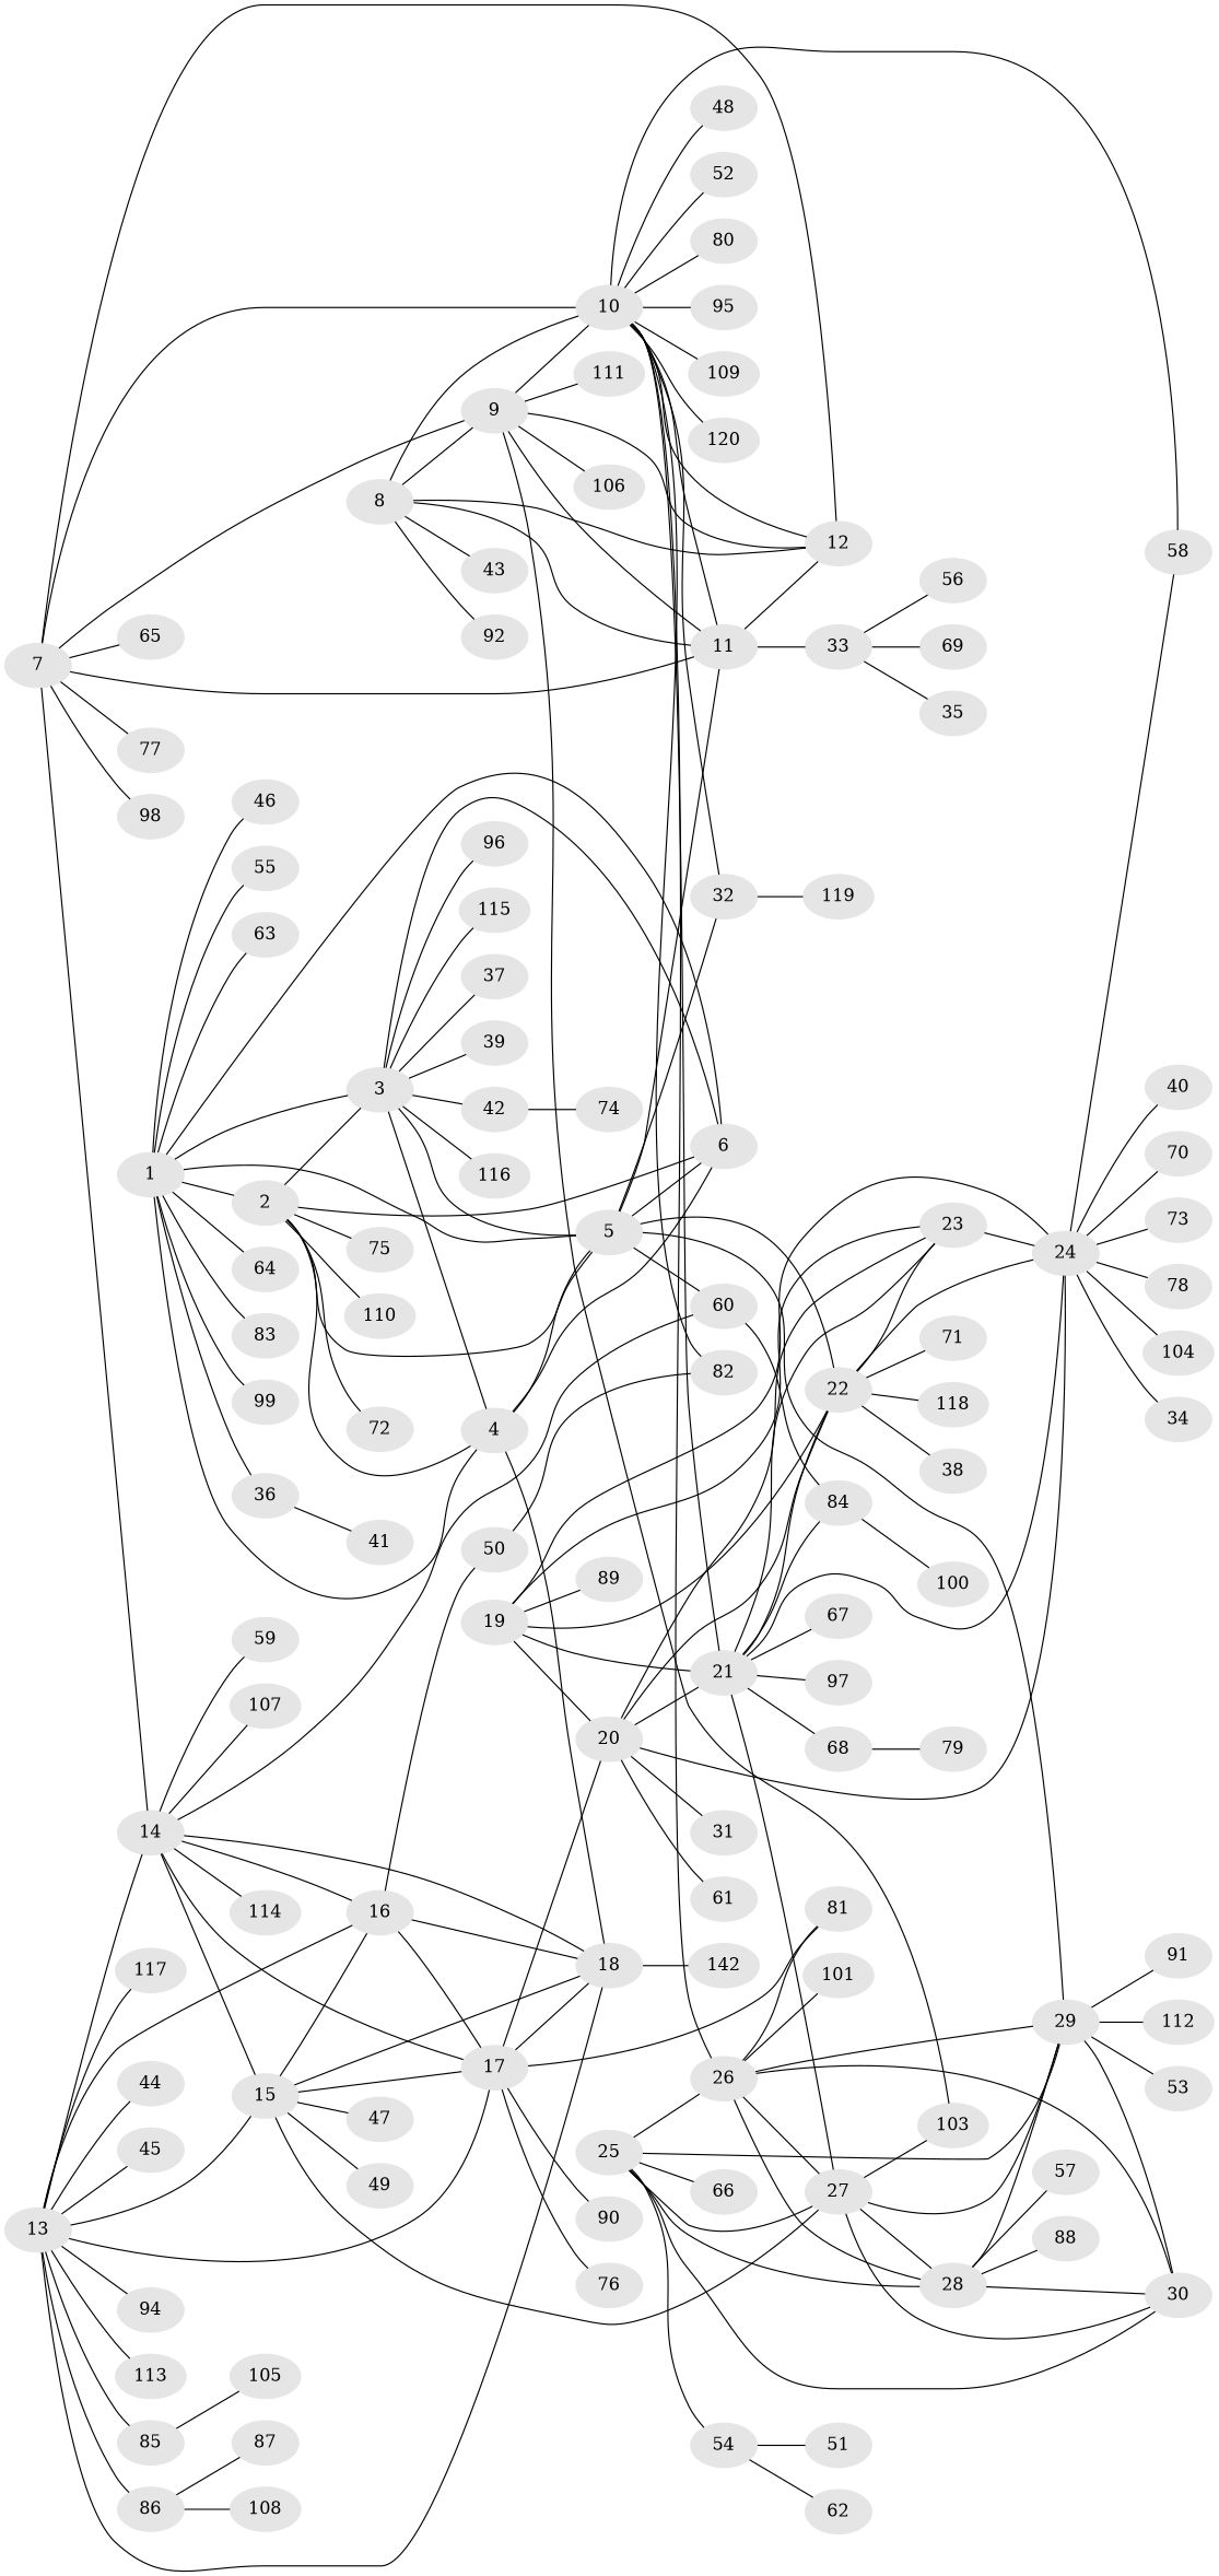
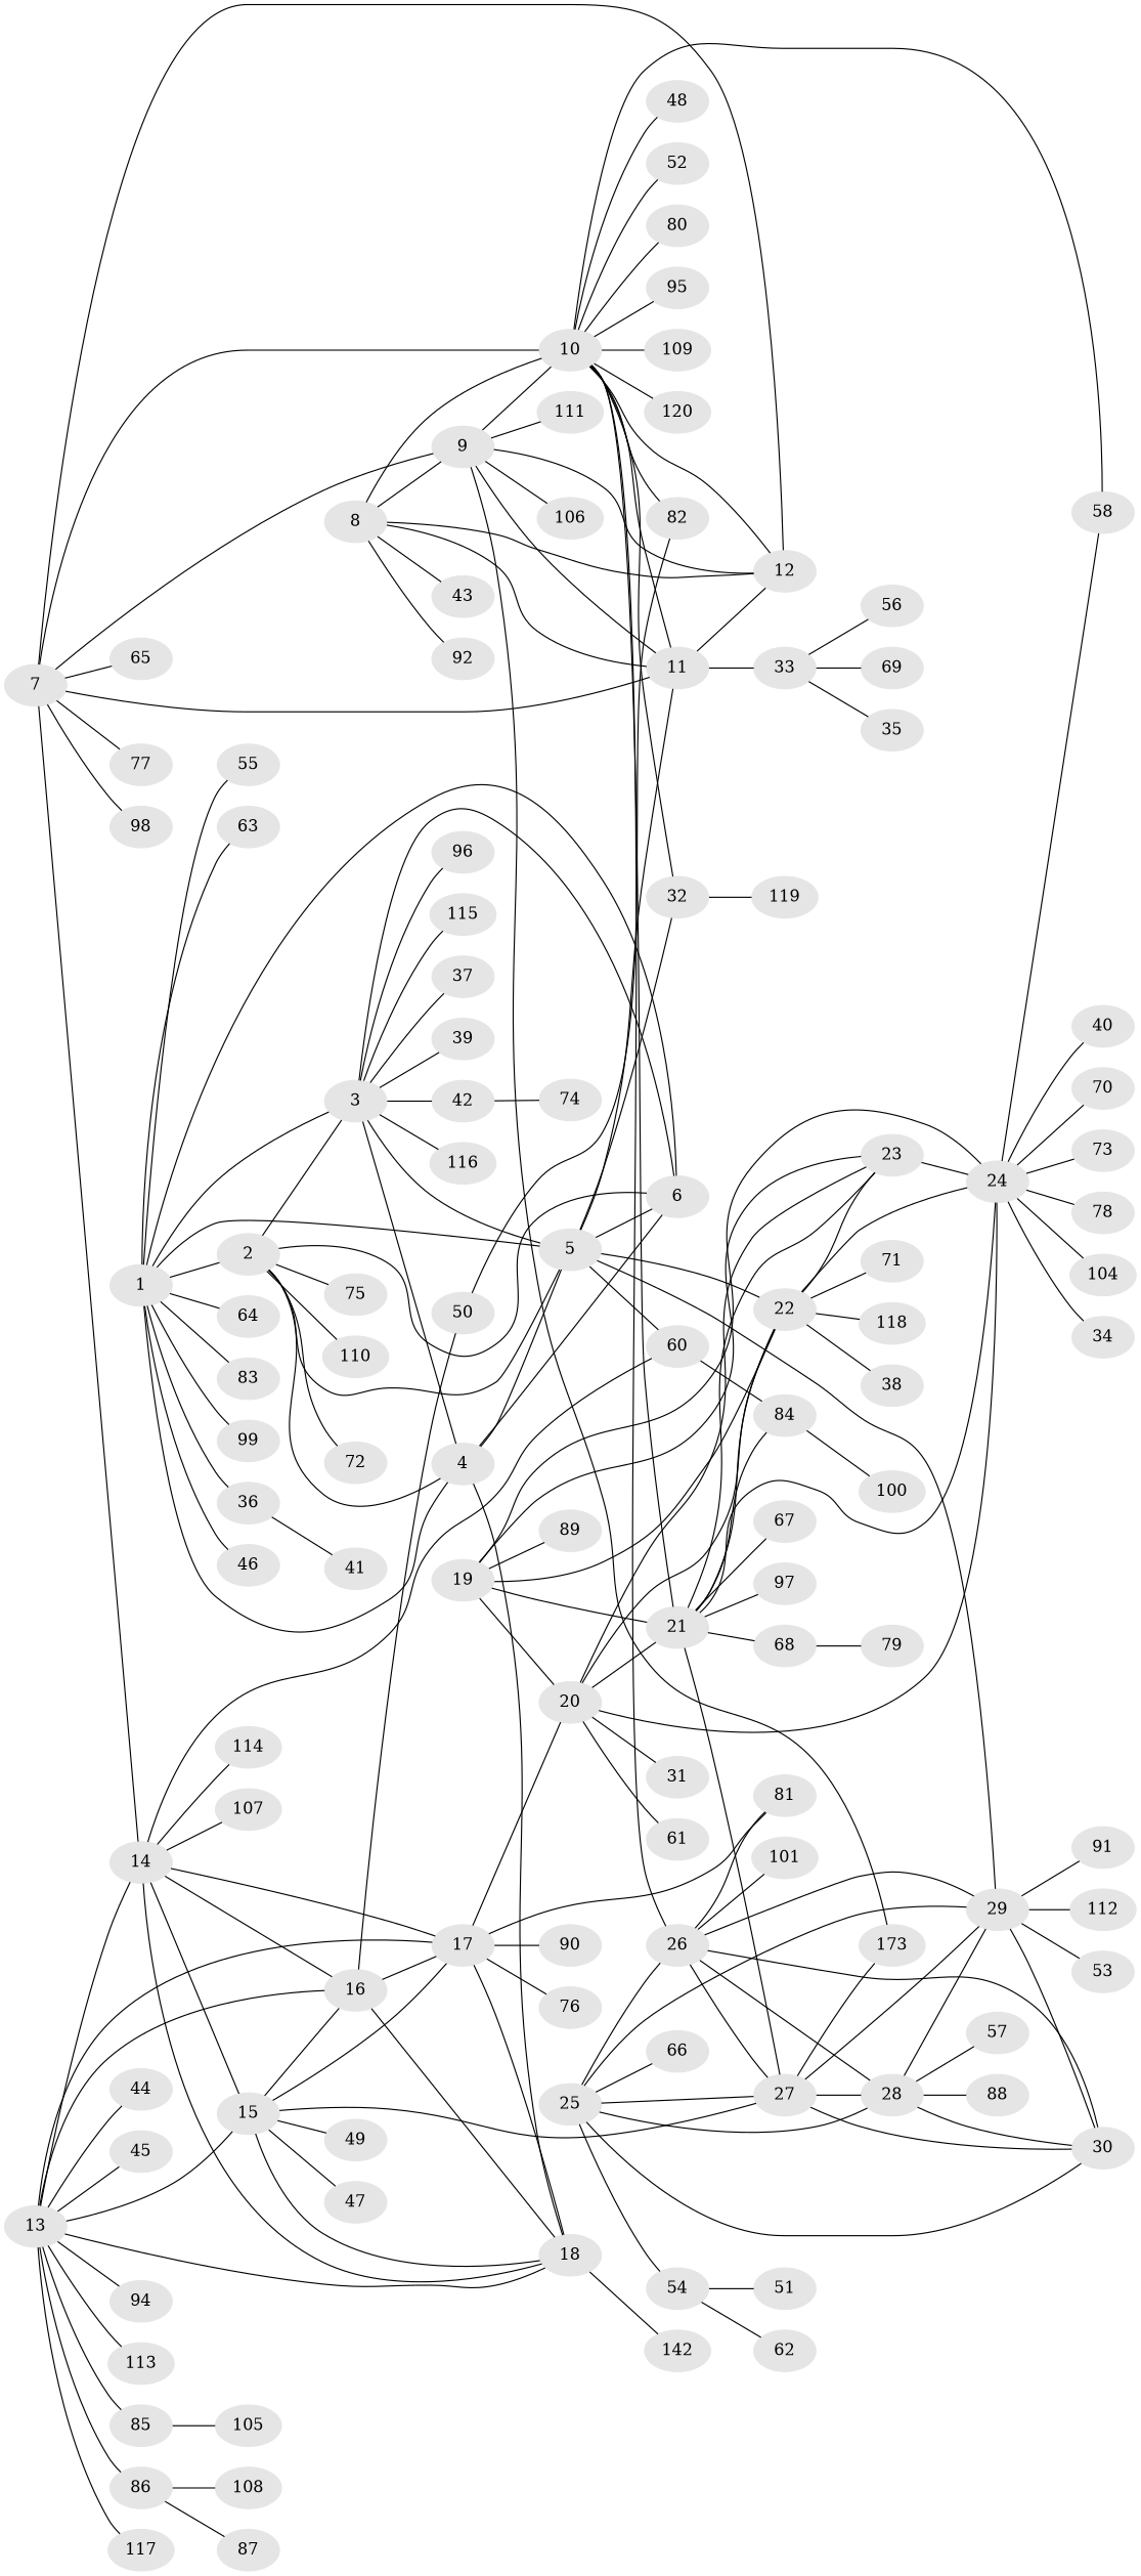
  graph {
    rankdir=LR
    node [color=gray90 style=filled]
    1
    2
    3
    4
    5
    6
    36
    46
    55
    63
    64
    83
    99
    72
    75
    110
    37
    39
    42
    96
    115
    116
    18
    11
    22
    29
    32
    60
    41
    74
    n31 [label=142]
    12
    33
    23
    24
    38
    71
    118
    30
    53
    91
    112
    119
    84
    7
    9
    10
    14
    65
    77
    98
    8
    43
    92
-   103
+   103 [label=173]
    106
    111
    21
    26
    48
    52
    58
    80
    82
    95
    109
    120
    15
    16
    17
-   59
    107
    114
    27
    67
    68
    97
    81
    28
    101
    35
    56
    69
    13
    44
    45
    85
    86
    94
    113
    117
    47
    49
    50
    20
    76
    90
    105
    87
    108
    31
    61
    19
    89
    34
    40
    70
    73
    78
    104
    79
    100
    25
    54
    66
    57
    88
    51
    62
    1 -- 2
    1 -- 3
    1 -- 4
    1 -- 5
    1 -- 6
    1 -- 36
    1 -- 46
    1 -- 55
    1 -- 63
    1 -- 64
    1 -- 83
    1 -- 99
    2 -- 3
    2 -- 4
    2 -- 5
    2 -- 6
    2 -- 72
    2 -- 75
    2 -- 110
    3 -- 4
    3 -- 5
    3 -- 6
    3 -- 37
    3 -- 39
    3 -- 42
    3 -- 96
    3 -- 115
    3 -- 116
    4 -- 5
    4 -- 6
    4 -- 18
    5 -- 6
    5 -- 11
    5 -- 22
    5 -- 29
    5 -- 32
    5 -- 60
    36 -- 41
    42 -- 74
    18 -- n31
    11 -- 12
    11 -- 33
    22 -- 23
    22 -- 24
    22 -- 38
    22 -- 71
    22 -- 118
    29 -- 30
    29 -- 53
    29 -- 91
    29 -- 112
    32 -- 119
    60 -- 84
    33 -- 35
    33 -- 56
    33 -- 69
    23 -- 24
    24 -- 58
    24 -- 34
    24 -- 40
    24 -- 70
    24 -- 73
    24 -- 78
    24 -- 104
    84 -- 100
    7 -- 11
    7 -- 12
    7 -- 9
    7 -- 10
    7 -- 14
    7 -- 65
    7 -- 77
    7 -- 98
    9 -- 11
    9 -- 12
    9 -- 10
    9 -- 103
    9 -- 106
    9 -- 111
    10 -- 11
    10 -- 32
    10 -- 12
    10 -- 21
    10 -- 26
    10 -- 48
    10 -- 52
    10 -- 58
    10 -- 80
    10 -- 82
    10 -- 95
    10 -- 109
    10 -- 120
    14 -- 18
    14 -- 60
    14 -- 15
    14 -- 16
    14 -- 17
-   14 -- 59
    14 -- 107
    14 -- 114
    8 -- 11
    8 -- 12
    8 -- 9
    8 -- 10
    8 -- 43
    8 -- 92
    21 -- 22
    21 -- 23
    21 -- 24
    21 -- 84
    21 -- 27
    21 -- 67
    21 -- 68
    21 -- 97
    26 -- 29
    26 -- 30
    26 -- 27
    26 -- 81
    26 -- 28
    26 -- 101
    15 -- 18
    15 -- 16
    15 -- 17
    15 -- 27
    15 -- 47
    15 -- 49
    16 -- 18
    16 -- 17
    16 -- 50
    17 -- 18
    17 -- 81
    17 -- 20
    17 -- 76
    17 -- 90
    27 -- 29
    27 -- 30
    27 -- 103
    27 -- 28
    68 -- 79
    28 -- 29
    28 -- 30
    28 -- 57
    28 -- 88
    13 -- 18
    13 -- 14
    13 -- 15
    13 -- 16
    13 -- 17
    13 -- 44
    13 -- 45
    13 -- 85
    13 -- 86
    13 -- 94
    13 -- 113
    13 -- 117
    85 -- 105
    86 -- 87
    86 -- 108
    50 -- 82
    20 -- 22
    20 -- 23
    20 -- 24
    20 -- 21
    20 -- 31
    20 -- 61
    19 -- 22
    19 -- 23
    19 -- 24
    19 -- 21
    19 -- 20
    19 -- 89
    25 -- 29
    25 -- 30
    25 -- 26
    25 -- 27
    25 -- 28
    25 -- 54
    25 -- 66
    54 -- 51
    54 -- 62
  }
